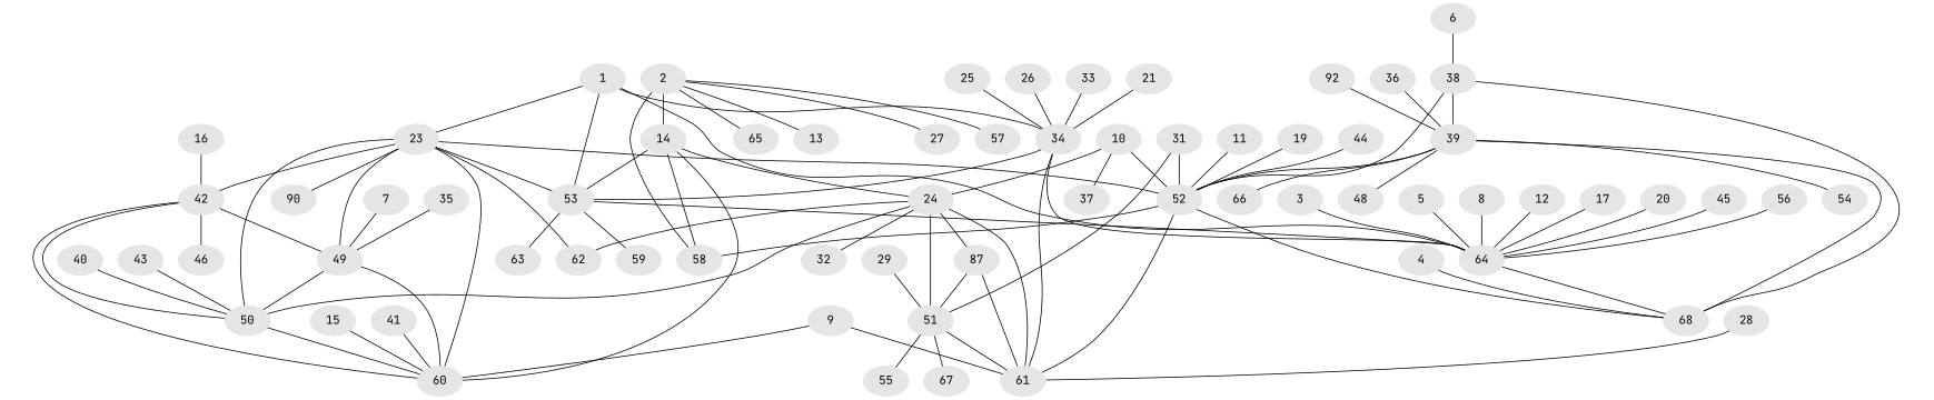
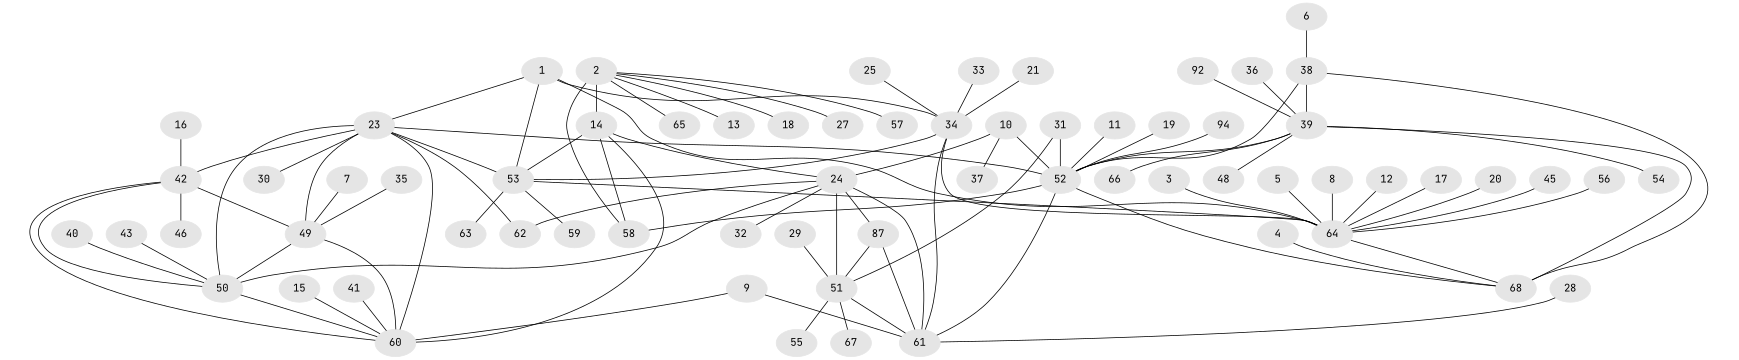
  graph {
    fontname="JetBrains Mono"
    node [color=gray90 fontname="JetBrains Mono" style=filled]
    edge [fontname="JetBrains Mono" weight=1.0]
    1
    23
    34
    53
    64
    49
    60
    52
    42
-   30 [label=90]
+   30
    50
    62
    61
    59
    63
    68
    2
    13
    14
+   18
    27
    57
    58
    65
    24
    3
    4
    5
    6
    38
    39
    7
    8
    9
    10
    37
    32
    n38 [label=87]
    51
    11
    12
    15
    16
    46
    17
    19
    20
    21
    n49 [label=92]
    48
    54
    66
    55
    67
    25
-   26
    28
    29
    31
    33
    35
    36
    40
    41
    43
-   44
+   44 [label=94]
    45
    56
    1 -- 23
    1 -- 34 [weight=3.0]
    1 -- 53
    1 -- 64
    23 -- 53
    23 -- 49 [weight=2.0]
    23 -- 60 [weight=2.0]
    23 -- 52 [weight=2.0]
    23 -- 42 [weight=2.0]
    23 -- 30
    23 -- 50 [weight=2.0]
    23 -- 62
    34 -- 53 [weight=3.0]
    34 -- 64 [weight=3.0]
    34 -- 61
    53 -- 64
    53 -- 59
    53 -- 63
    64 -- 68
    49 -- 60
    49 -- 50
    52 -- 61
    52 -- 68
    52 -- 58 [weight=2.0]
    42 -- 49
    42 -- 60
    42 -- 50
    42 -- 46
    50 -- 60
    2 -- 13
    2 -- 14 [weight=4.0]
+   2 -- 18
    2 -- 27
    2 -- 57
    2 -- 58 [weight=4.0]
    2 -- 65
    14 -- 53
    14 -- 60
    14 -- 58
    14 -- 24
    24 -- 50
    24 -- 62
    24 -- 61 [weight=3.0]
    24 -- 32
    24 -- n38 [weight=3.0]
    24 -- 51 [weight=3.0]
    3 -- 64
    4 -- 68
    5 -- 64
    6 -- 38
    38 -- 52 [weight=2.0]
    38 -- 68 [weight=2.0]
    38 -- 39 [weight=4.0]
    39 -- 52 [weight=2.0]
    39 -- 68 [weight=2.0]
    39 -- 48
    39 -- 54
    39 -- 66
    7 -- 49
    8 -- 64
    9 -- 60
    9 -- 61
    10 -- 52
    10 -- 24
    10 -- 37
    n38 -- 61
    n38 -- 51
    51 -- 61
    51 -- 55
    51 -- 67
    11 -- 52
    12 -- 64
    15 -- 60
    16 -- 42
    17 -- 64
    19 -- 52
    20 -- 64
    21 -- 34
    n49 -- 39
    25 -- 34
-   26 -- 34
    28 -- 61
    29 -- 51
    31 -- 52 [weight=2.0]
    31 -- 51
    33 -- 34
    35 -- 49
    36 -- 39
    40 -- 50
    41 -- 60
    43 -- 50
    44 -- 52
    45 -- 64
    56 -- 64
  }
